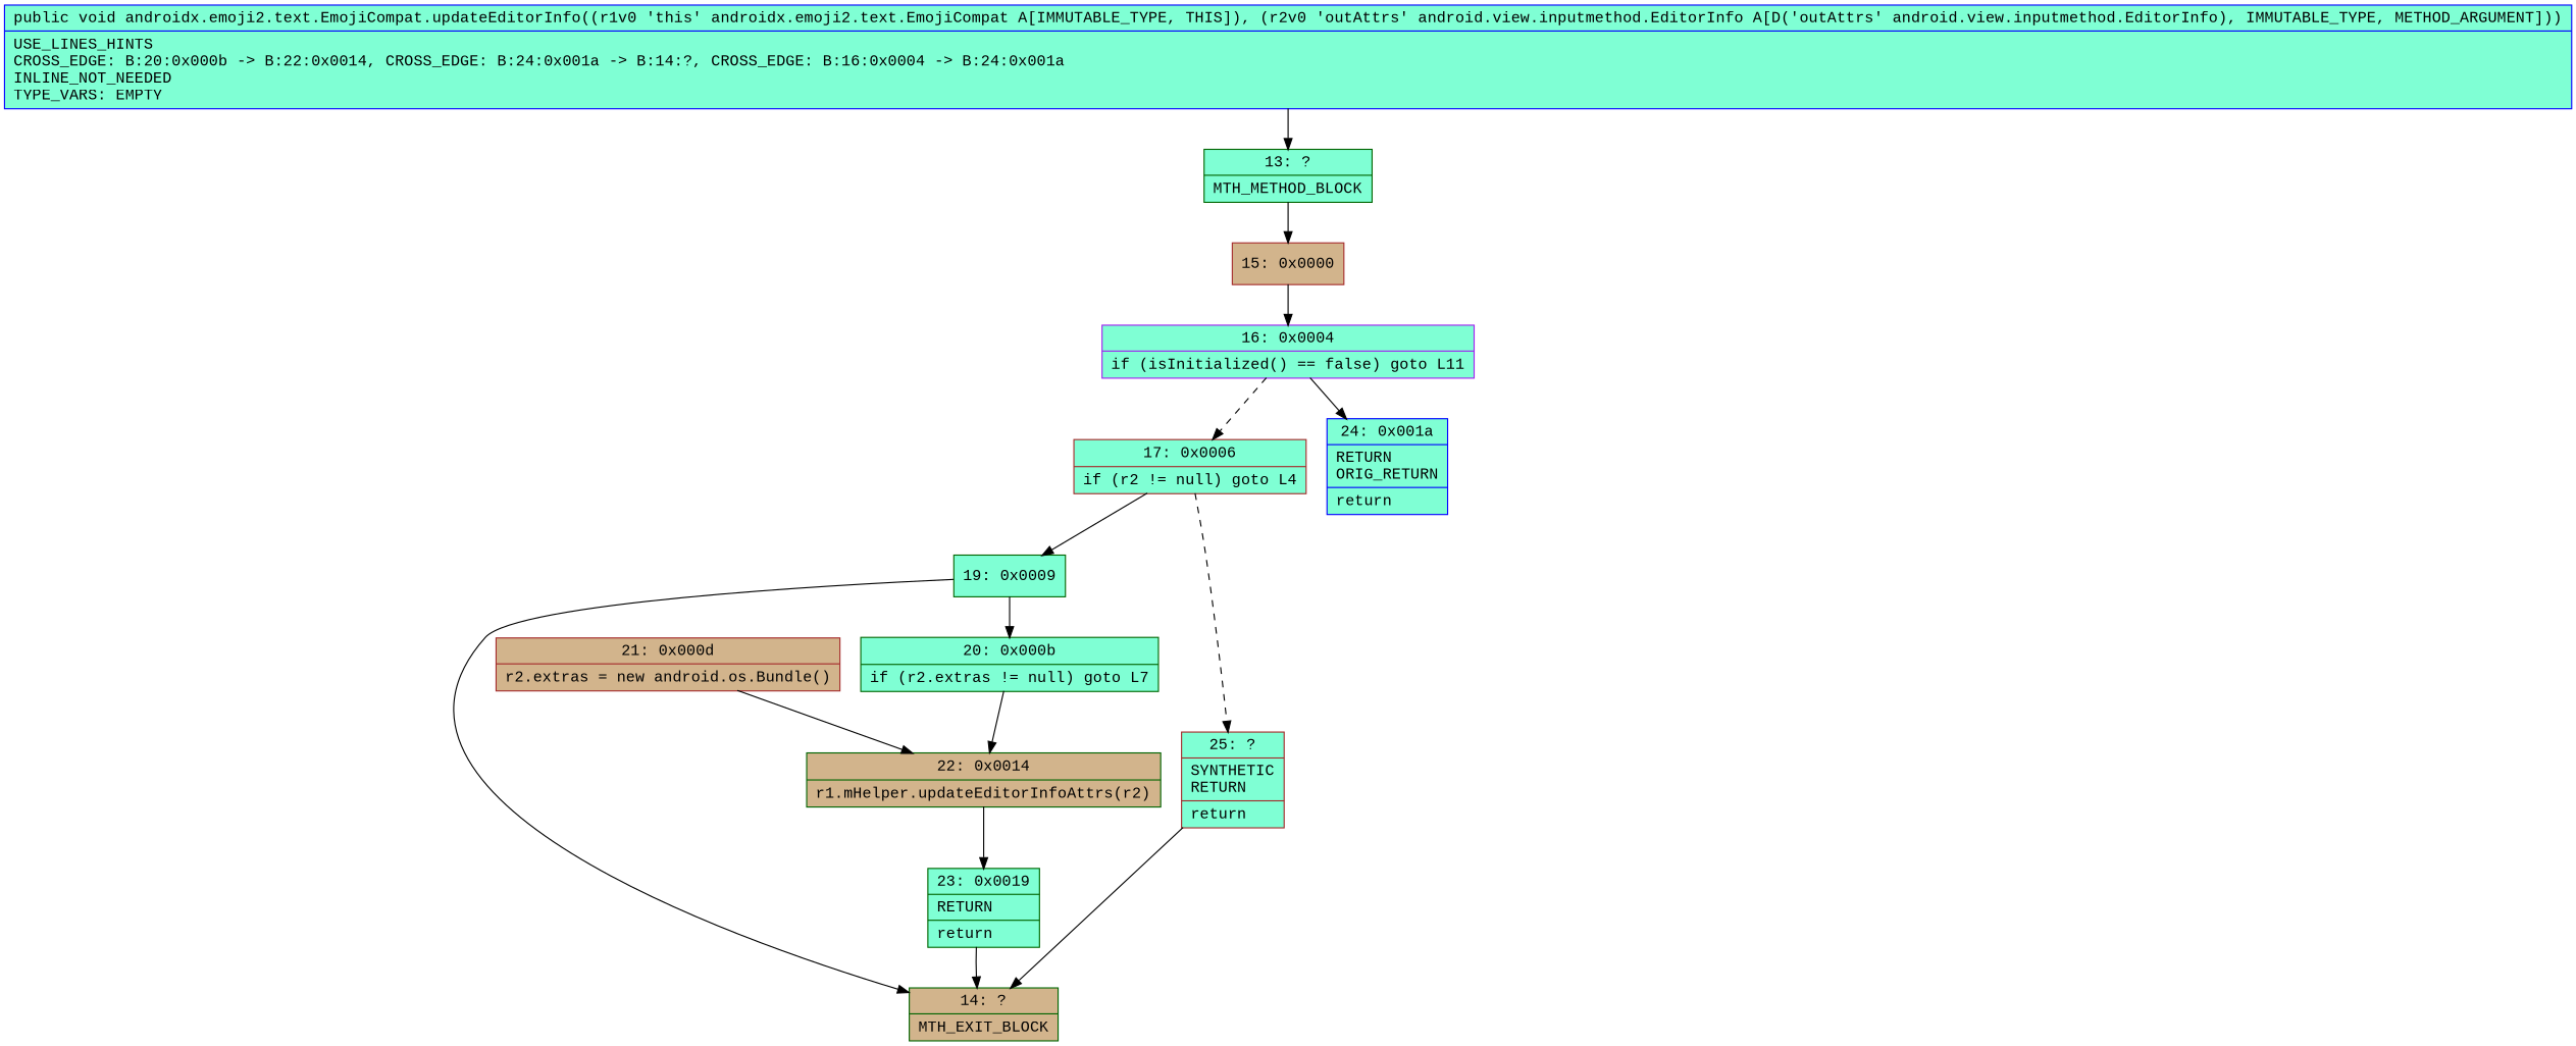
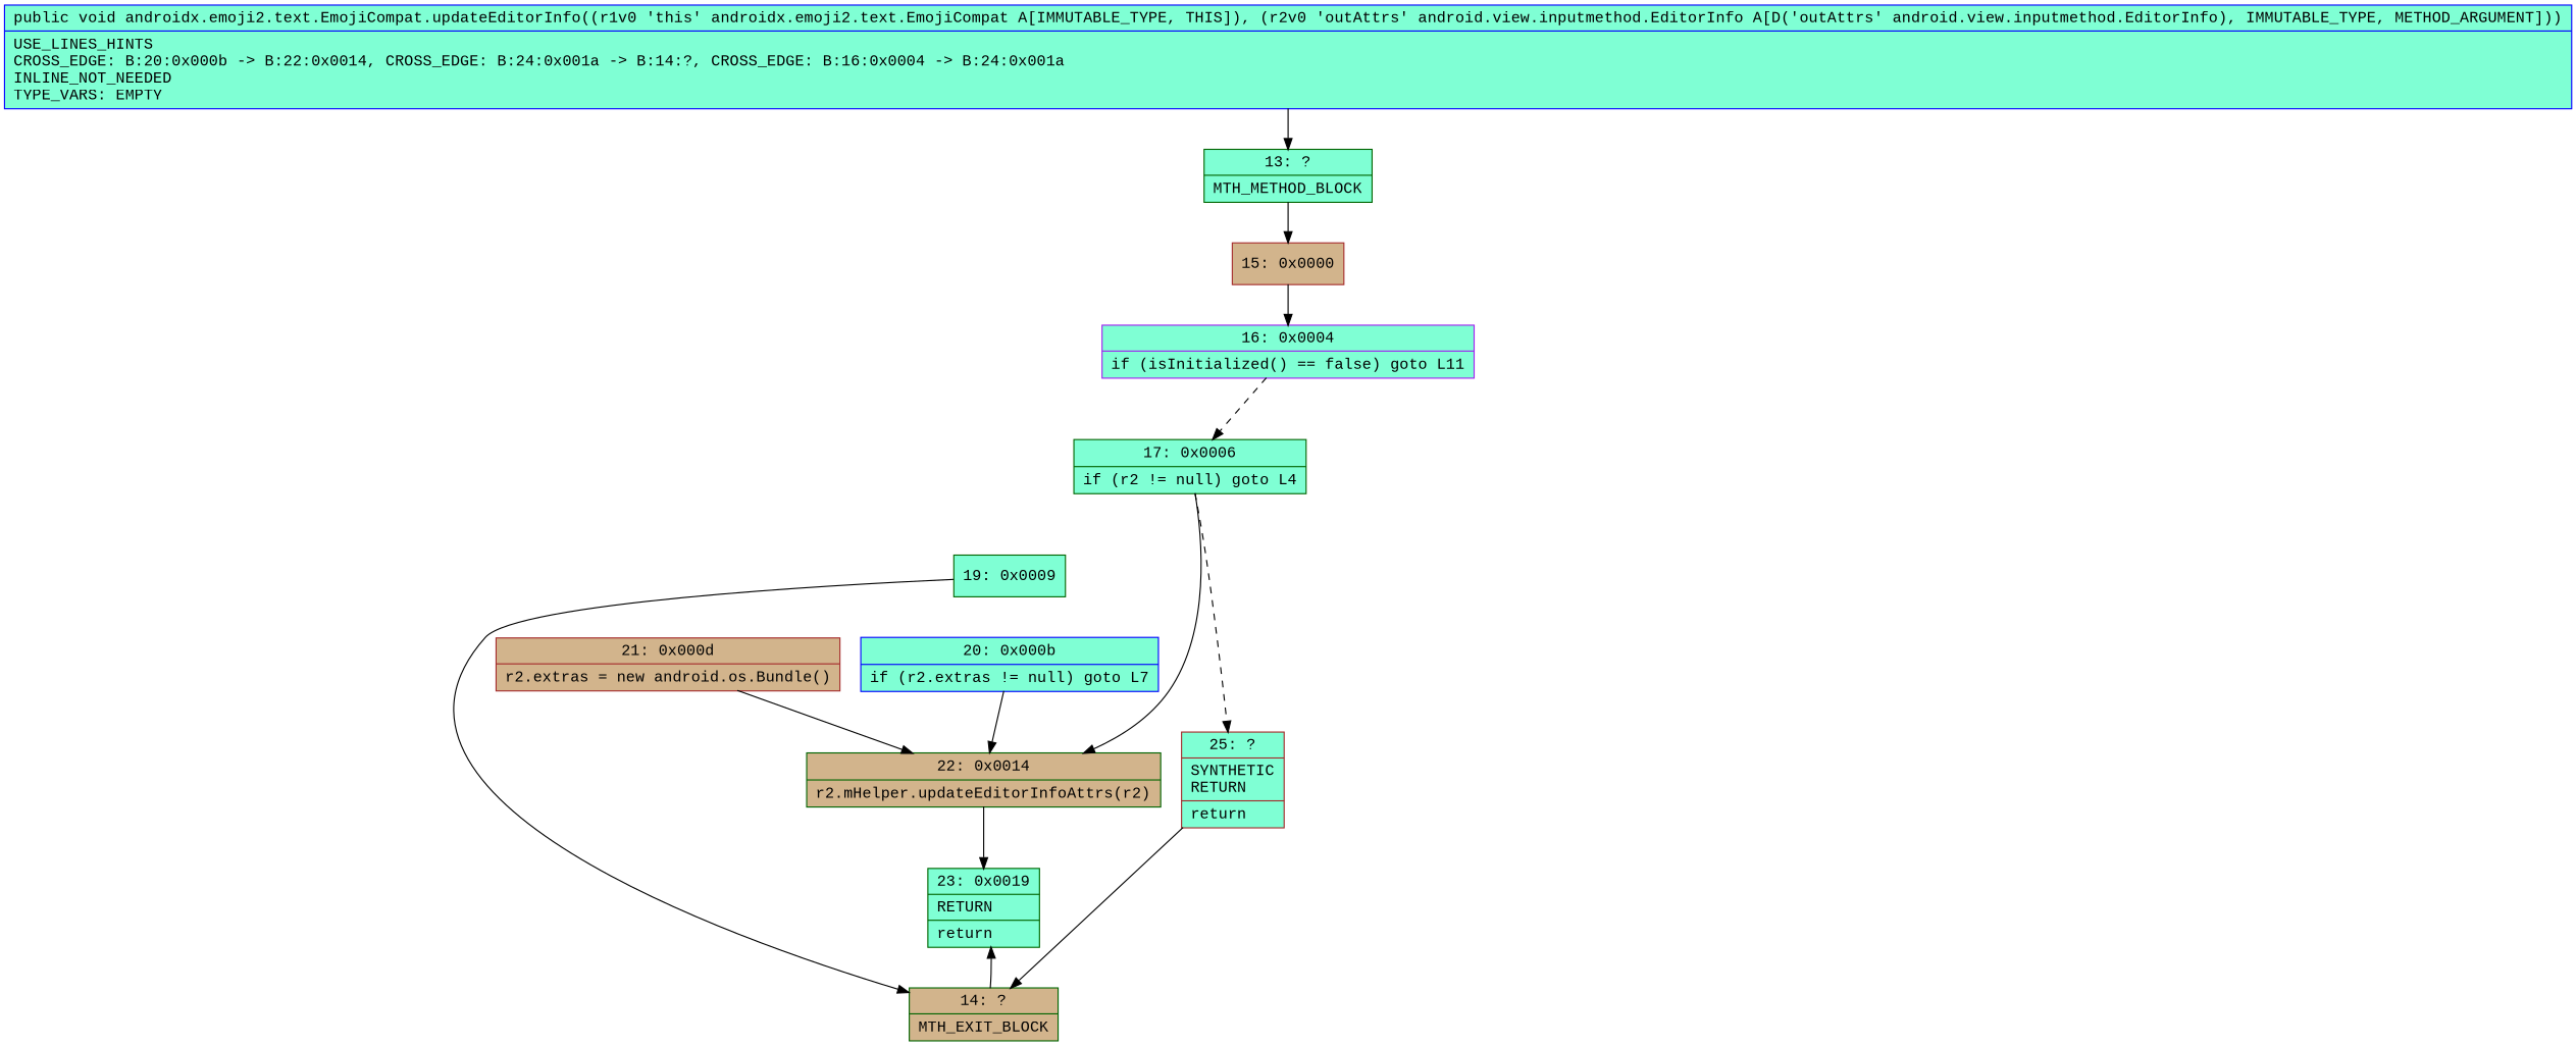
  digraph {
    fontname="Liberation Mono"
    node [color=darkgreen fillcolor=aquamarine fontname="Liberation Mono" shape=record style=filled]
    edge [fontname="Liberation Mono"]
    n1 [label="{13\:\ ?|MTH_METHOD_BLOCK\l}"]
    n2 [color=brown fillcolor=tan label="{15\:\ 0x0000}"]
    n3 [color=purple label="{16\:\ 0x0004|if (isInitialized() == false) goto L11\l}"]
-   n4 [color=brown label="{17\:\ 0x0006|if (r2 != null) goto L4\l}"]
-   n5 [color=blue label="{24\:\ 0x001a|RETURN\lORIG_RETURN\l|return\l}"]
+   n4 [label="{17\:\ 0x0006|if (r2 != null) goto L4\l}"]
    n6 [label="{19\:\ 0x0009}"]
    n7 [color=brown label="{25\:\ ?|SYNTHETIC\lRETURN\l|return\l}"]
-   n8 [label="{20\:\ 0x000b|if (r2.extras != null) goto L7\l}"]
+   n8 [color=blue label="{20\:\ 0x000b|if (r2.extras != null) goto L7\l}"]
    n9 [fillcolor=tan label="{14\:\ ?|MTH_EXIT_BLOCK\l}"]
-   n10 [fillcolor=tan label="{22\:\ 0x0014|r1.mHelper.updateEditorInfoAttrs(r2)\l}"]
+   n10 [fillcolor=tan label="{22\:\ 0x0014|r2.mHelper.updateEditorInfoAttrs(r2)\l}"]
    n11 [color=brown fillcolor=tan label="{21\:\ 0x000d|r2.extras = new android.os.Bundle()\l}"]
    n12 [label="{23\:\ 0x0019|RETURN\l|return\l}"]
    n13 [color=blue label="{public void androidx.emoji2.text.EmojiCompat.updateEditorInfo((r1v0 'this' androidx.emoji2.text.EmojiCompat A[IMMUTABLE_TYPE, THIS]), (r2v0 'outAttrs' android.view.inputmethod.EditorInfo A[D('outAttrs' android.view.inputmethod.EditorInfo), IMMUTABLE_TYPE, METHOD_ARGUMENT]))  | USE_LINES_HINTS\lCROSS_EDGE: B:20:0x000b \-\> B:22:0x0014, CROSS_EDGE: B:24:0x001a \-\> B:14:?, CROSS_EDGE: B:16:0x0004 \-\> B:24:0x001a\lINLINE_NOT_NEEDED\lTYPE_VARS: EMPTY\l}"]
    n1 -> n2
    n2 -> n3
    n3 -> n4 [style=dashed]
-   n3 -> n5
-   n4 -> n6
+   n4 -> n10
    n4 -> n7 [style=dashed]
-   n6 -> n8
    n6 -> n9
    n7 -> n9
    n8 -> n10
    n10 -> n12
    n11 -> n10
-   n12 -> n9
+   n9 -> n12
    n13 -> n1
  }
